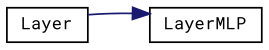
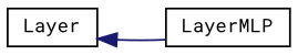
  digraph {
    rankdir=LR
    fontname="Roboto Mono"
    node [color=black fillcolor=white fontname="Roboto Mono" fontsize=10 shape=record style=filled]
    n1 [height=0.2 label=Layer width=0.4]
    n2 [height=0.2 label=LayerMLP width=0.4]
-   n2 -> n1 [color=midnightblue dir=back fontname="Roboto Mono" fontsize=10 labelfontname=Helvetica labelfontsize=10 style=solid]
+   n1 -> n2 [color=midnightblue dir=back fontname="Roboto Mono" fontsize=10 labelfontname=Helvetica labelfontsize=10 style=solid]
  }
